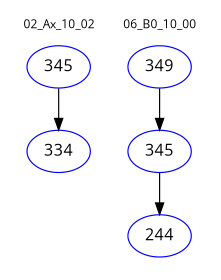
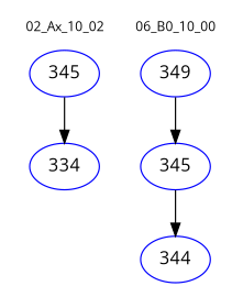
  digraph {
    fontname="Open Sans"
    node [color=blue fontname="Open Sans"]
    edge [color=black fontname="Open Sans"]
    n1 [label=345]
    n2 [label=334]
    n3 [label=349]
    n4 [label=345]
-   n5 [label=244]
+   n5 [label=344]
    subgraph cluster_1 {
      color=white
      fontsize=10
      label="02_Ax_10_02"
      n1
      n2
    }
    subgraph cluster_2 {
      color=white
      fontsize=10
      label="06_B0_10_00"
      n3
      n4
      n5
    }
    n1 -> n2
    n3 -> n4
    n4 -> n5
  }
